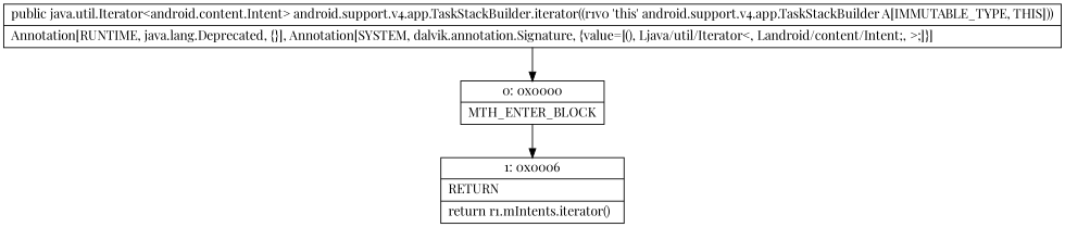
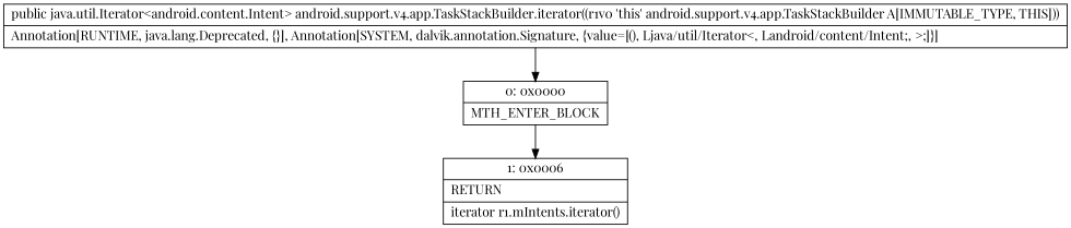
  digraph {
    fontname="Playfair Display"
    node [shape=record fontname="Playfair Display"]
    edge [fontname="Playfair Display"]
    n1 [label="{0\:\ 0x0000|MTH_ENTER_BLOCK\l}"]
-   n2 [label="{1\:\ 0x0006|RETURN\l|return r1.mIntents.iterator()\l}"]
+   n2 [label="{1\:\ 0x0006|RETURN\l|iterator r1.mIntents.iterator()\l}"]
    n3 [label="{public java.util.Iterator\<android.content.Intent\> android.support.v4.app.TaskStackBuilder.iterator((r1v0 'this' android.support.v4.app.TaskStackBuilder A[IMMUTABLE_TYPE, THIS]))  | Annotation[RUNTIME, java.lang.Deprecated, \{\}], Annotation[SYSTEM, dalvik.annotation.Signature, \{value=[(), Ljava\/util\/Iterator\<, Landroid\/content\/Intent;, \>;]\}]\l}"]
    n1 -> n2
    n3 -> n1
  }
